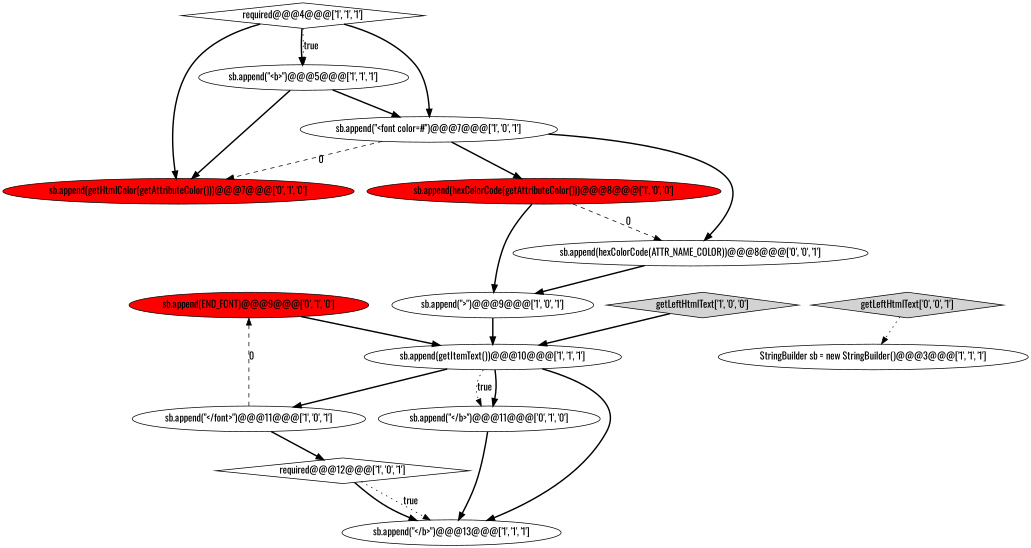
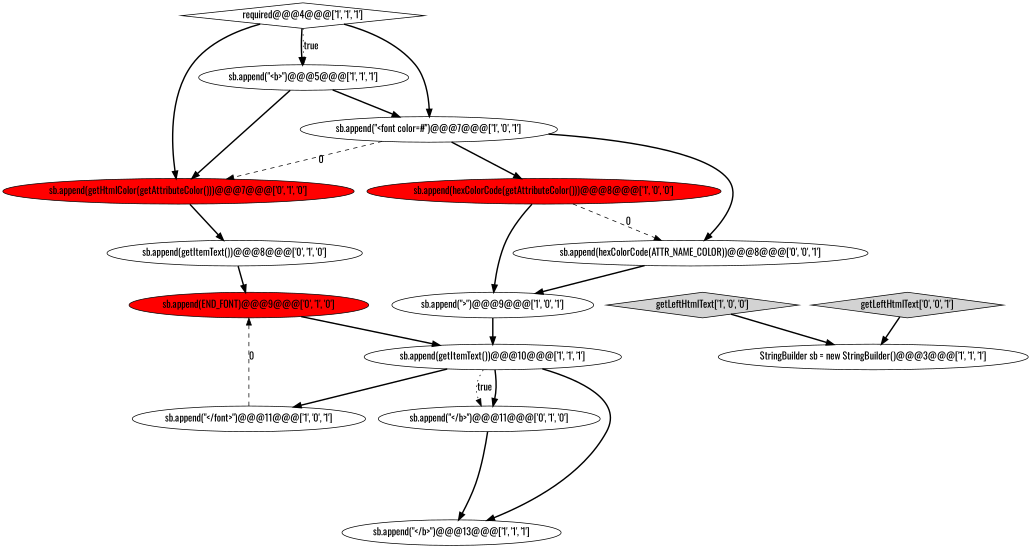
  digraph {
    fontname=Oswald
    node [fillcolor=white fontname=Oswald shape=ellipse style=filled]
    edge [fontname=Oswald style=bold]
    n1 [label="required@@@4@@@['1', '1', '1']" shape=diamond]
    n2 [label="sb.append(\"<font color=#\")@@@7@@@['1', '0', '1']"]
    n3 [fillcolor=red label="sb.append(getHtmlColor(getAttributeColor()))@@@7@@@['0', '1', '0']"]
    n4 [label="sb.append(\"<b>\")@@@5@@@['1', '1', '1']"]
    n5 [label="sb.append(hexColorCode(ATTR_NAME_COLOR))@@@8@@@['0', '0', '1']"]
    n6 [fillcolor=red label="sb.append(hexColorCode(getAttributeColor()))@@@8@@@['1', '0', '0']"]
+   n7 [label="sb.append(getItemText())@@@8@@@['0', '1', '0']"]
    n8 [label="sb.append(\">\")@@@9@@@['1', '0', '1']"]
    n9 [fillcolor=red label="sb.append(END_FONT)@@@9@@@['0', '1', '0']"]
    n10 [label="sb.append(\"</font>\")@@@11@@@['1', '0', '1']"]
-   n11 [label="required@@@12@@@['1', '0', '1']" shape=diamond]
    n12 [label="sb.append(getItemText())@@@10@@@['1', '1', '1']"]
    n13 [label="sb.append(\"</b>\")@@@13@@@['1', '1', '1']"]
    n14 [label="StringBuilder sb = new StringBuilder()@@@3@@@['1', '1', '1']"]
    n15 [label="sb.append(\"</b>\")@@@11@@@['0', '1', '0']"]
    n16 [fillcolor=lightgray label="getLeftHtmlText['1', '0', '0']" shape=diamond]
    n17 [fillcolor=lightgray label="getLeftHtmlText['0', '0', '1']" shape=diamond]
    n1 -> n2
    n1 -> n3
    n1 -> n4 [label=true style=dotted]
    n1 -> n4
    n2 -> n3 [label=0 style=dashed]
    n2 -> n5
    n2 -> n6
+   n3 -> n7
    n4 -> n2
    n4 -> n3
    n5 -> n8
    n6 -> n5 [label=0 style=dashed]
    n6 -> n8
+   n7 -> n9
    n8 -> n12
    n9 -> n12
    n10 -> n9 [label=0 style=dashed]
-   n10 -> n11
-   n11 -> n13 [label=true style=dotted]
-   n11 -> n13
    n12 -> n10
    n12 -> n13
    n12 -> n15
    n12 -> n15 [label=true style=dotted]
    n15 -> n13
-   n16 -> n12
-   n17 -> n14 [style=dotted]
+   n16 -> n14
+   n17 -> n14
  }
